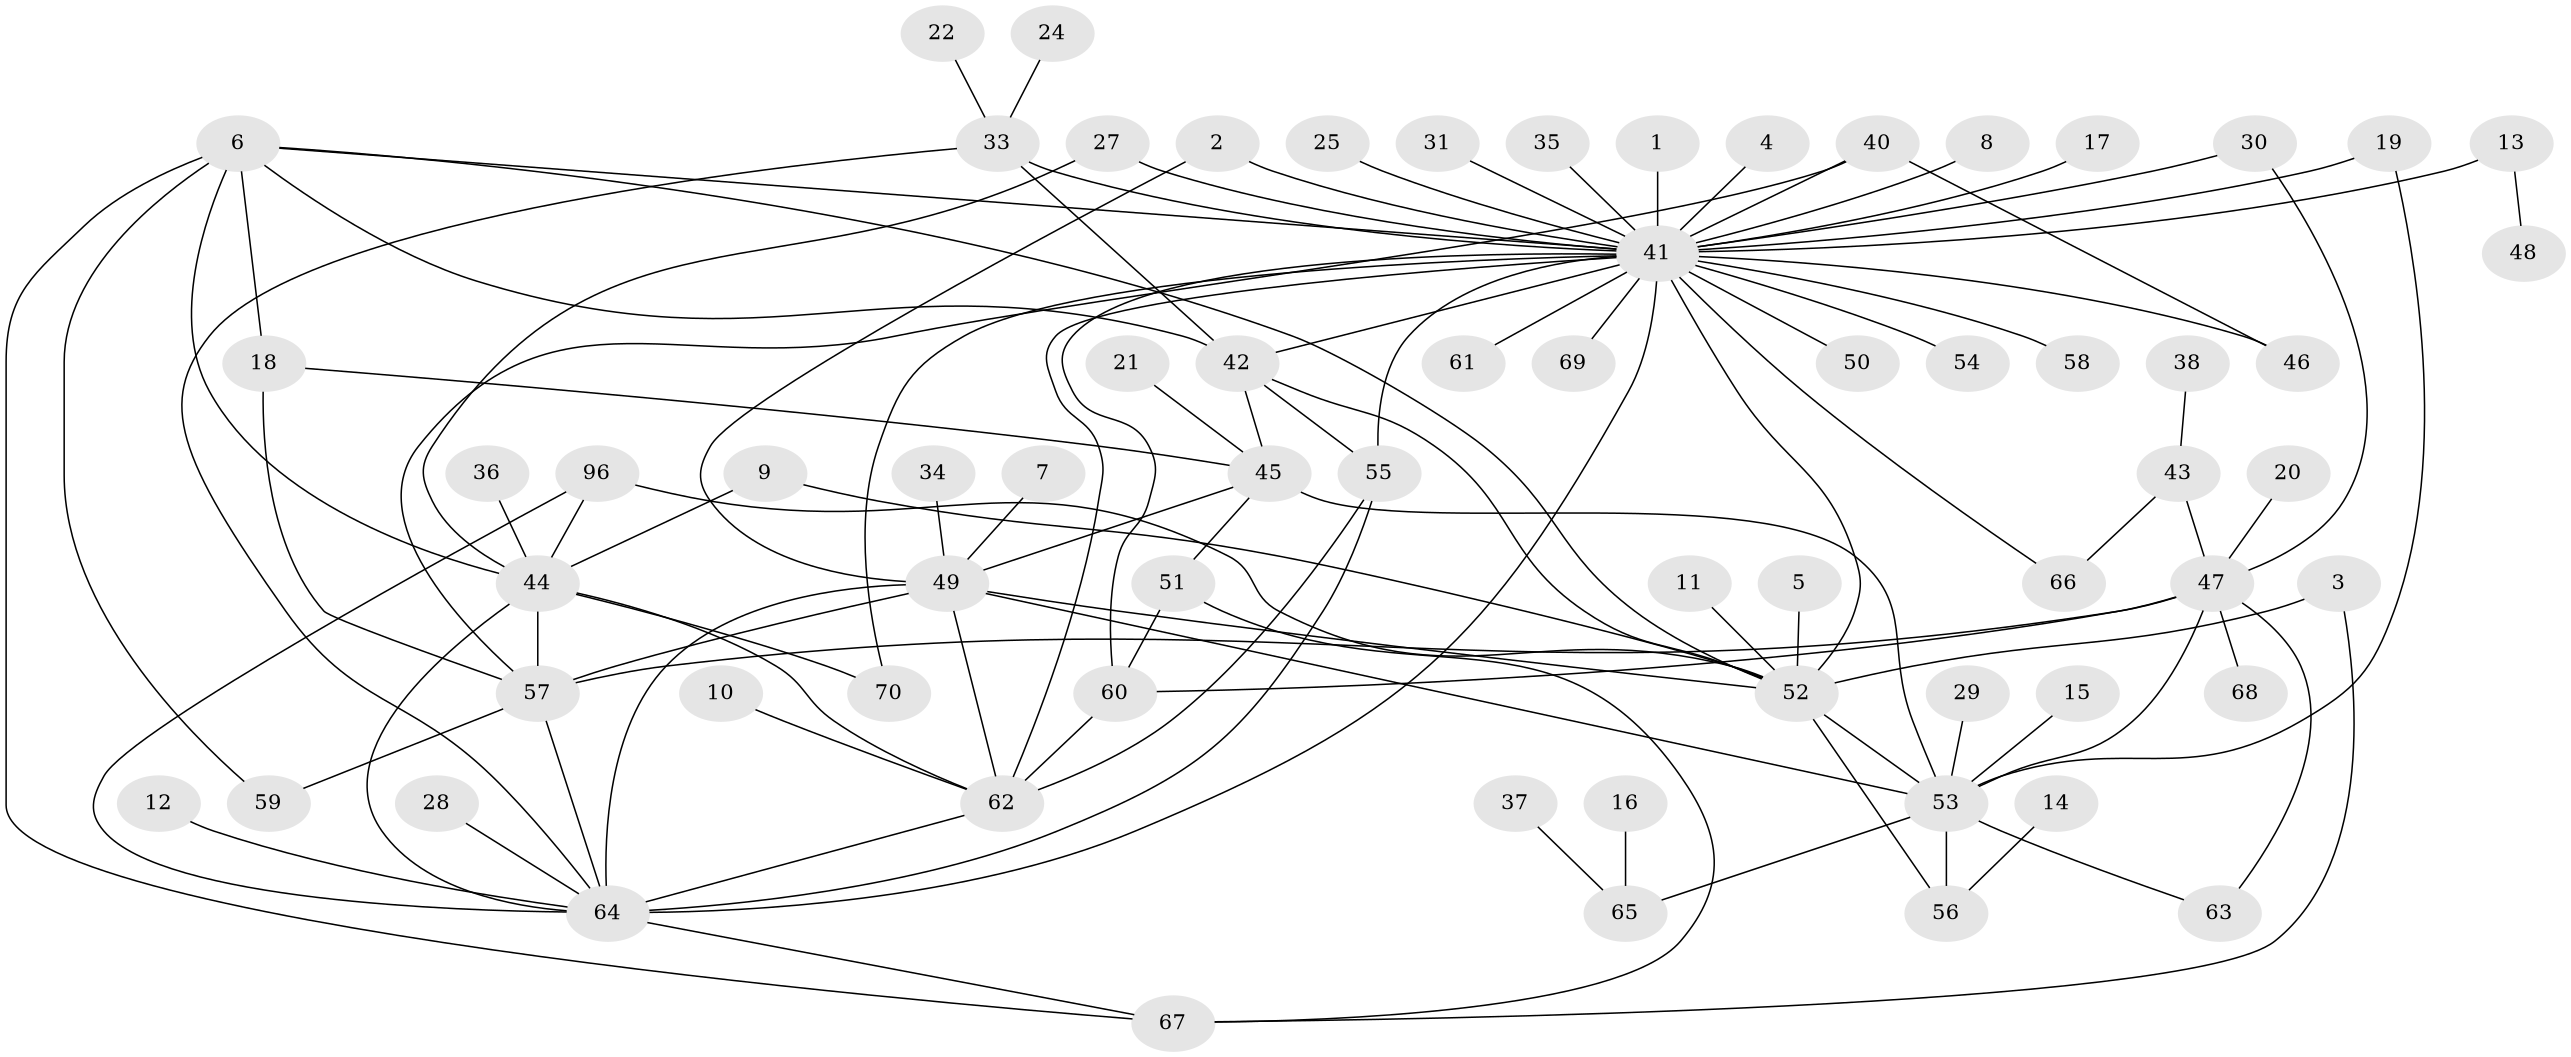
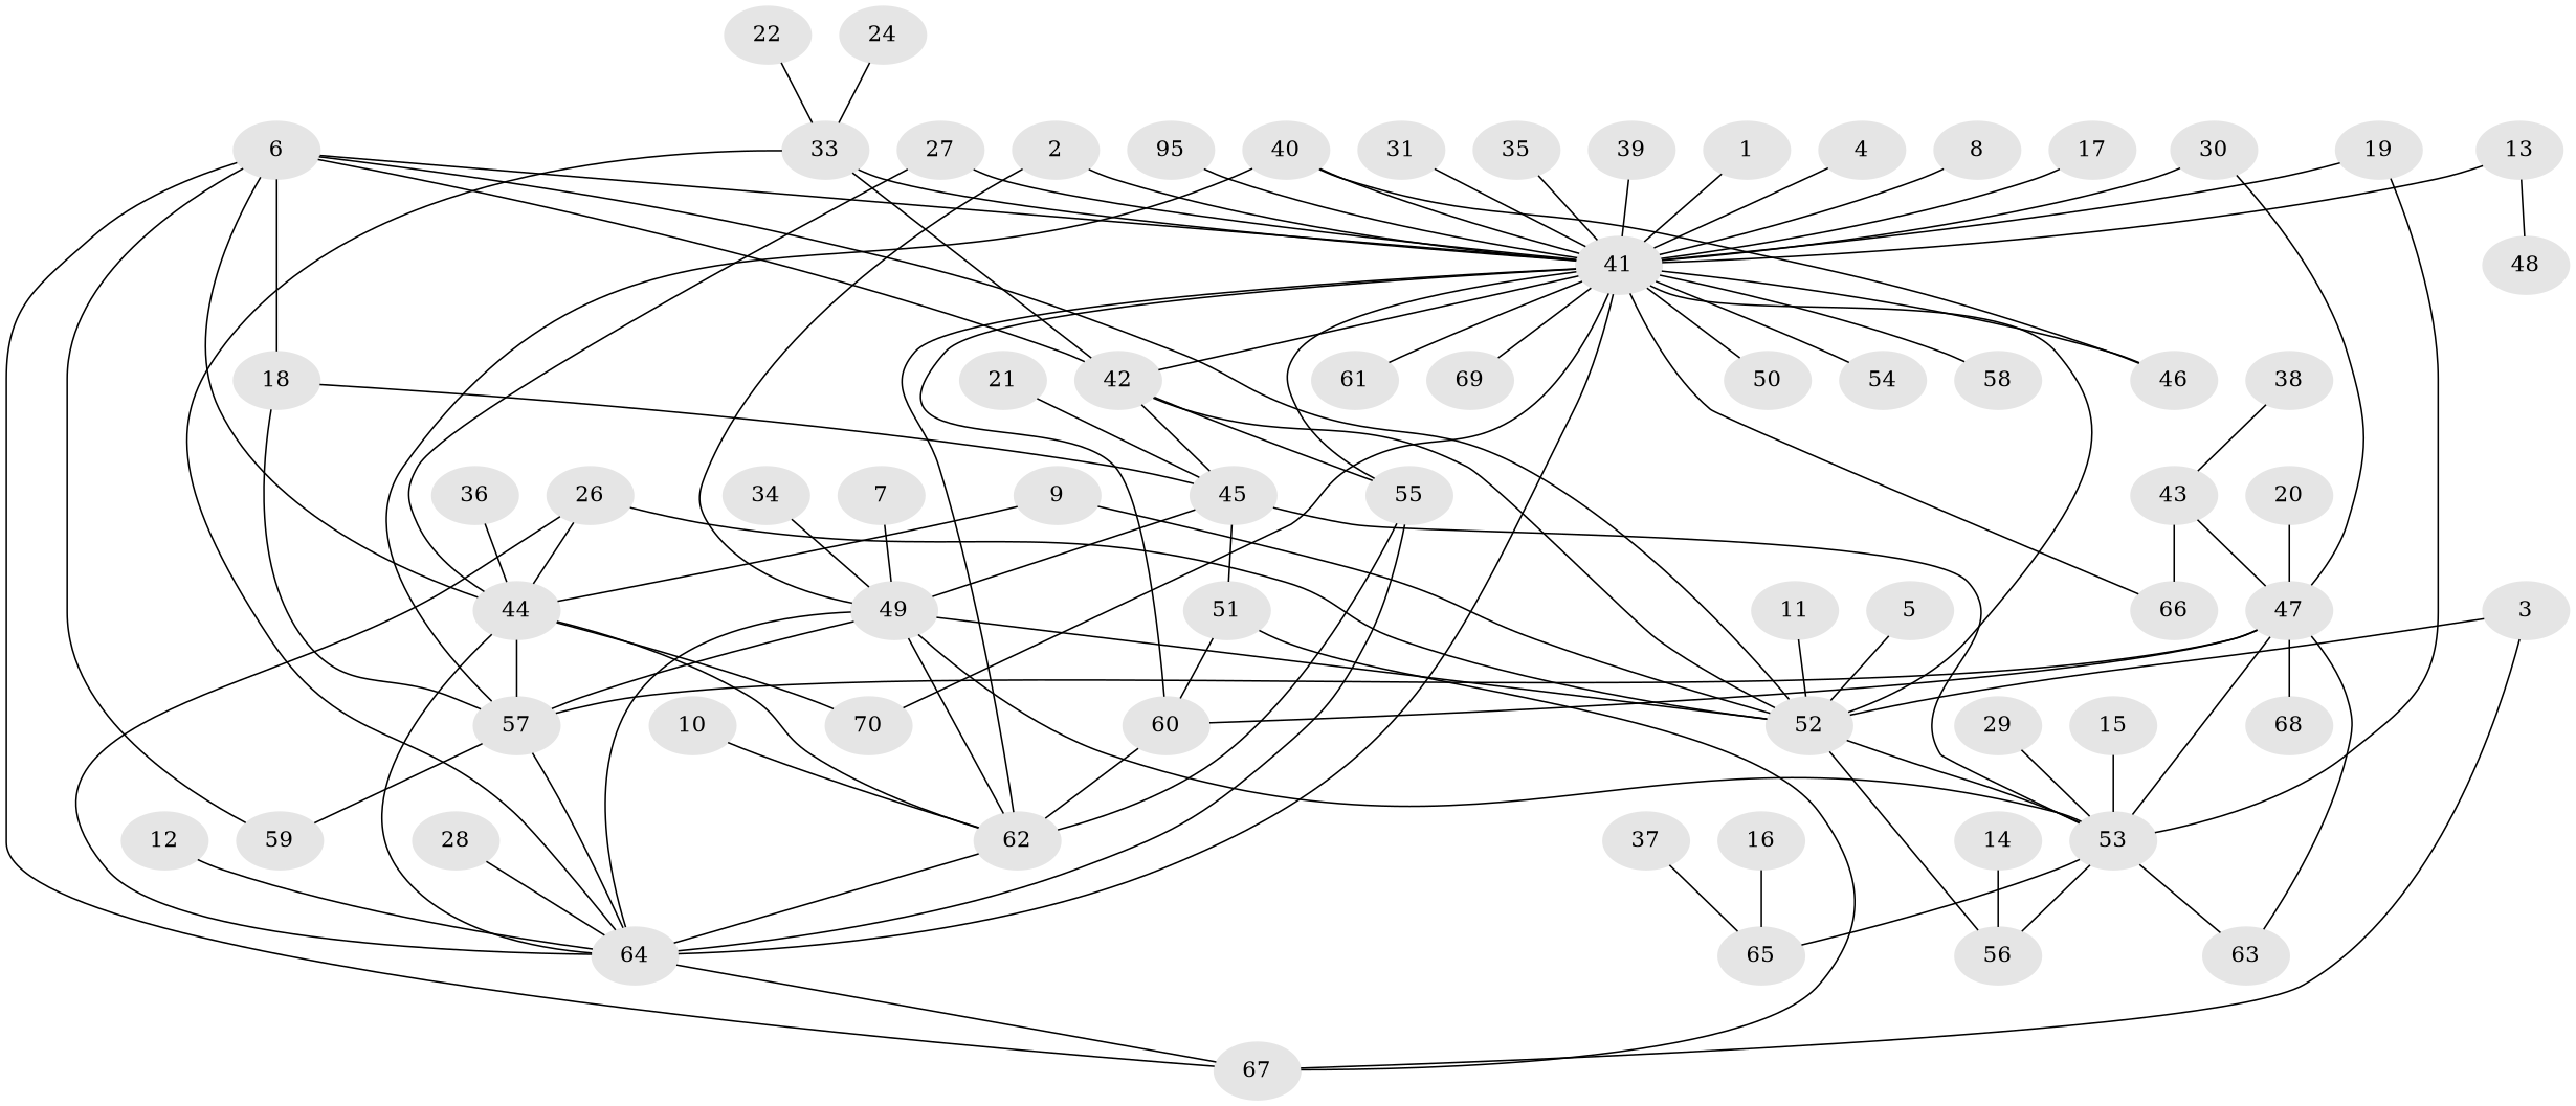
  graph {
    node [color=gray90 style=filled]
    edge [weight=1.0]
    1
    41
    52
    42
    62
    64
    46
    50
    54
    55
    58
    60
    61
    66
    69
    70
    2
    49
    53
    57
    3
    67
    56
    4
    5
    6
    18
    44
    59
    45
    7
    8
    9
    10
    11
    12
    13
    48
    14
    15
    65
    63
    16
    17
    51
    19
    20
    47
    68
    21
    22
    33
    24
-   25
-   26 [label=96]
+   25 [label=95]
+   26
    27
    28
    29
    30
    31
    34
    35
    36
    37
    38
    43
+   39
    40
    1 -- 41
    41 -- 52 [weight=2.0]
    41 -- 42
    41 -- 62
    41 -- 64 [weight=2.0]
    41 -- 46
    41 -- 50
    41 -- 54
    41 -- 55 [weight=2.0]
    41 -- 58
    41 -- 60
    41 -- 61
    41 -- 66
    41 -- 69
    41 -- 70
    52 -- 53
    52 -- 56
    42 -- 52
    42 -- 55
    42 -- 45
    62 -- 64
    64 -- 67
    55 -- 62
    55 -- 64
    60 -- 62 [weight=2.0]
    2 -- 41
    2 -- 49
    49 -- 52
    49 -- 62
    49 -- 64
    49 -- 53
    49 -- 57
    53 -- 56
    53 -- 65
    53 -- 63
    57 -- 64
    57 -- 59
    3 -- 52
    3 -- 67
    4 -- 41
    5 -- 52
    6 -- 41
    6 -- 52
    6 -- 42
    6 -- 67
    6 -- 18
    6 -- 44
    6 -- 59
    18 -- 57
    18 -- 45
    44 -- 62
    44 -- 64
    44 -- 70
    44 -- 57 [weight=3.0]
    45 -- 49 [weight=2.0]
    45 -- 53
    45 -- 51
    7 -- 49
    8 -- 41
    9 -- 52
    9 -- 44
    10 -- 62
    11 -- 52
    12 -- 64
    13 -- 41
    13 -- 48
    14 -- 56
    15 -- 53
    16 -- 65
    17 -- 41 [weight=2.0]
    51 -- 60
    51 -- 67
    19 -- 41
    19 -- 53
    20 -- 47
    47 -- 60
    47 -- 53
    47 -- 57
    47 -- 63
    47 -- 68
    21 -- 45
    22 -- 33
    33 -- 41
    33 -- 42
    33 -- 64
    24 -- 33
    25 -- 41
    26 -- 52
    26 -- 64
    26 -- 44
    27 -- 41 [weight=2.0]
    27 -- 44
    28 -- 64
    29 -- 53
    30 -- 41
    30 -- 47
    31 -- 41
    34 -- 49
    35 -- 41
    36 -- 44
    37 -- 65
    38 -- 43
    43 -- 66
    43 -- 47
+   39 -- 41
    40 -- 41
    40 -- 46
    40 -- 57
  }
